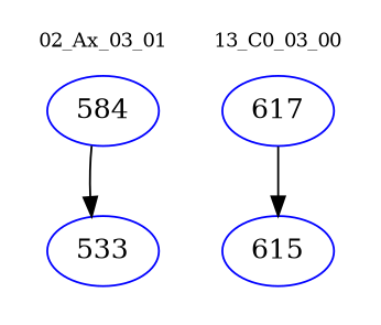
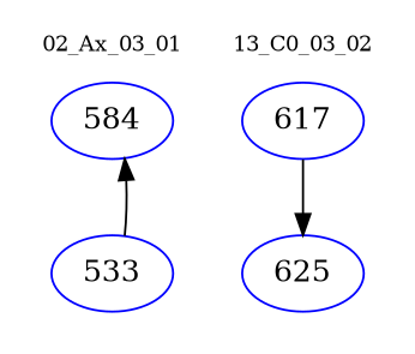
  digraph {
    node [color=blue]
    edge [color=black]
    n1 [label=584]
    n2 [label=533]
    n3 [label=617]
-   n4 [label=615]
+   n4 [label=625]
    subgraph cluster_1 {
      color=white
      fontsize=10
      label="02_Ax_03_01"
      n1
      n2
    }
    subgraph cluster_2 {
      color=white
      fontsize=10
-     label="13_C0_03_00"
+     label="13_C0_03_02"
      n3
      n4
    }
-   n1 -> n2
+   n2 -> n1
    n3 -> n4
  }
